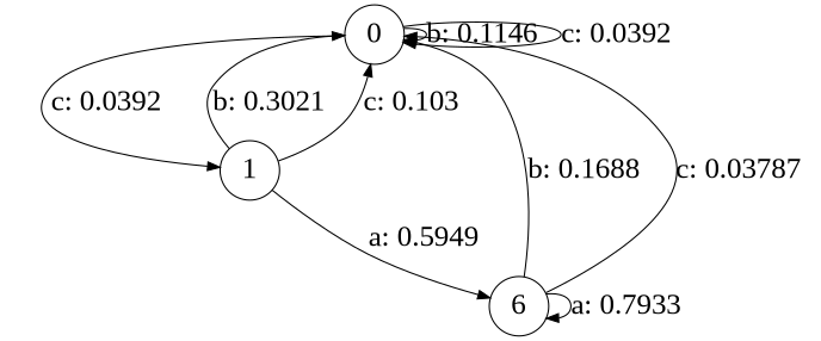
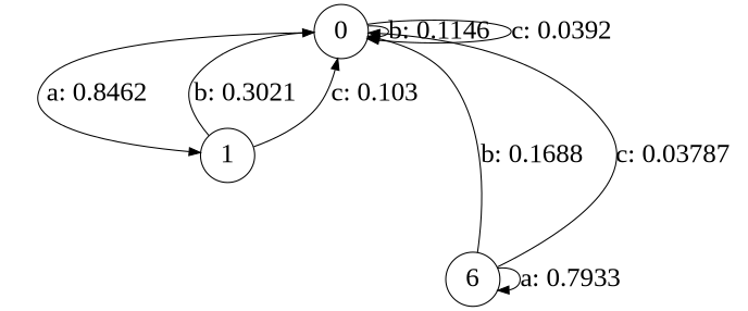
  digraph {
    fontname="Liberation Serif"
    node [fontname="Liberation Serif" fontsize=24 shape=circle]
    edge [fontname="Liberation Serif" fontsize=24]
    0
    1
    n3 [label=6]
    0 -> 0 [label="b: 0.1146   "]
    0 -> 0 [label="c: 0.0392   "]
-   0 -> 1 [label="c: 0.0392   "]
+   0 -> 1 [label="a: 0.8462   "]
    1 -> 0 [label="b: 0.3021   "]
    1 -> 0 [label="c: 0.103    "]
-   1 -> n3 [label="a: 0.5949   "]
    n3 -> 0 [label="b: 0.1688   "]
    n3 -> 0 [label="c: 0.03787  "]
    n3 -> n3 [label="a: 0.7933   "]
  }
